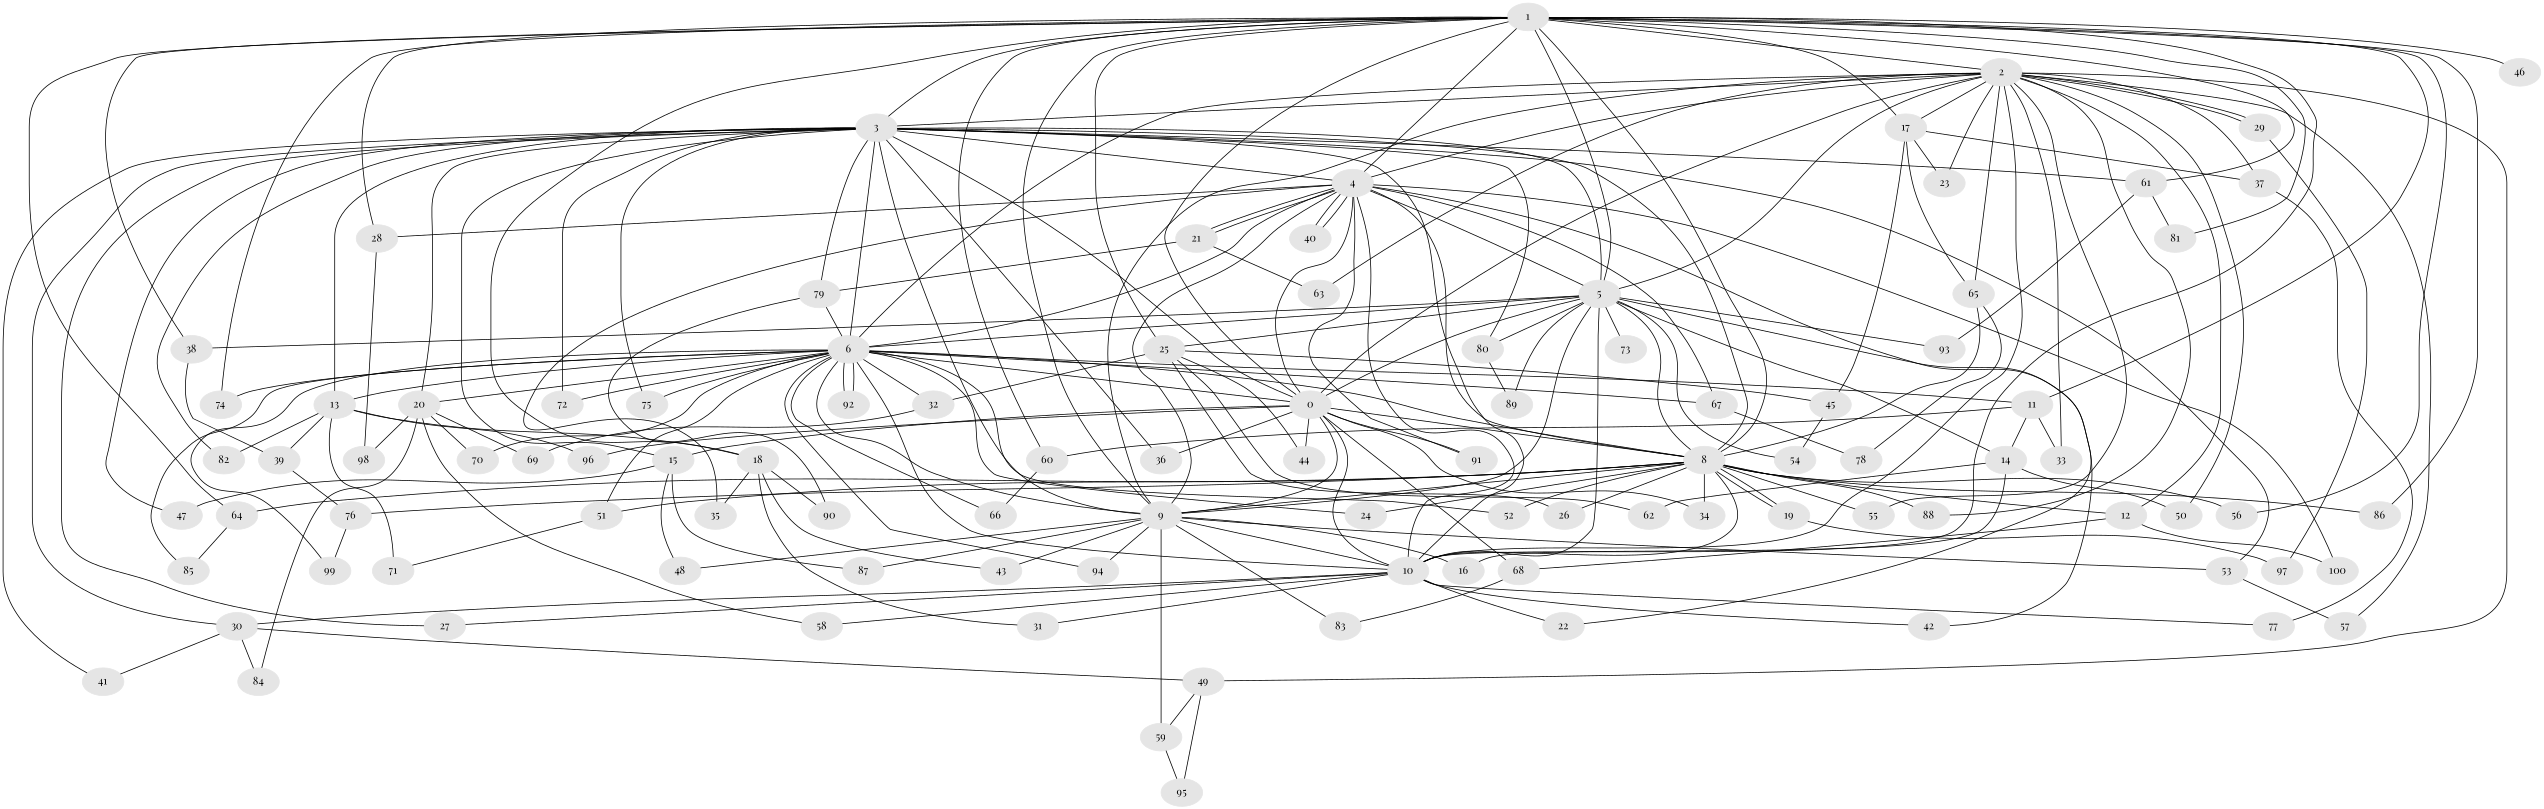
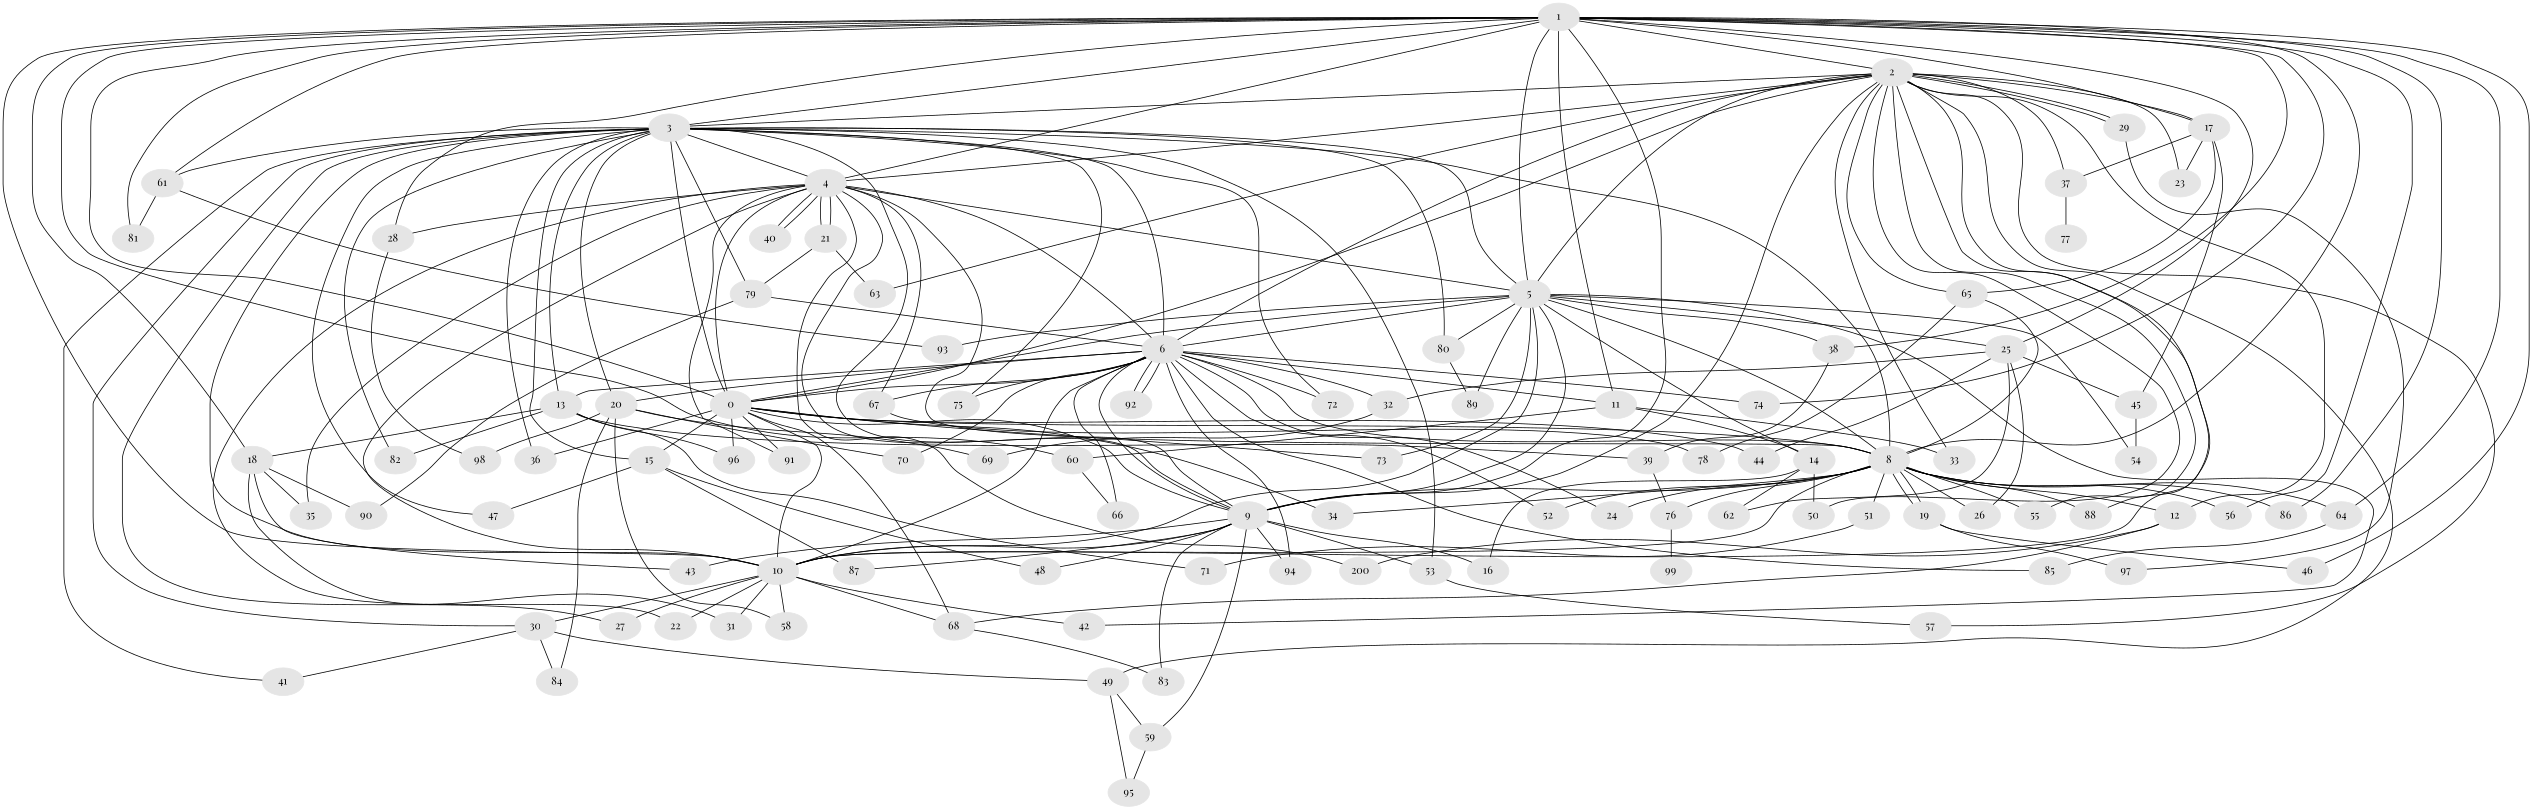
  graph {
    fontname="Playfair Display"
    node [color=gray90 fontname="Playfair Display" style=filled]
    edge [fontname="Playfair Display"]
    1
    2
    3
    4
    5
    n6 [label=0]
    8
    9
    10
    11
    17
    18
    25
    28
    38
    46
    56
    60
    61
    64
    74
    81
    86
    6
    12
    23
    29
    33
    37
    49
    50
    55
    57
    63
    65
    88
    13
    15
    20
    27
    30
    36
    41
    47
    53
    72
    75
    79
    80
    82
    21
    22
    35
    40
    67
    91
-   100
+   100 [label=200]
    14
    42
    54
    73
    89
    93
    24
    32
    51
    52
    66
    70
    85
    92
    94
    99
    34
    44
    68
    96
    19
    26
    76
    16
    43
    48
    59
    83
    87
    31
    58
    77
    45
    90
    62
    98
    39
    97
    95
    78
    71
    69
    84
    1 -- 2
    1 -- 3
    1 -- 4
    1 -- 5
    1 -- n6
    1 -- 8
    1 -- 9
    1 -- 10
    1 -- 11
    1 -- 17
    1 -- 18
    1 -- 25
    1 -- 28
    1 -- 38
    1 -- 46
    1 -- 56
    1 -- 60
    1 -- 61
    1 -- 64
    1 -- 74
    1 -- 81
    1 -- 86
    2 -- 3
    2 -- 4
    2 -- 5
    2 -- n6
    2 -- 9
    2 -- 10
    2 -- 17
    2 -- 6
    2 -- 12
    2 -- 23
    2 -- 29
    2 -- 29
    2 -- 33
    2 -- 37
    2 -- 49
    2 -- 50
    2 -- 55
    2 -- 57
    2 -- 63
    2 -- 65
    2 -- 88
    3 -- 4
    3 -- 5
    3 -- n6
    3 -- 8
    3 -- 9
    3 -- 10
    3 -- 61
    3 -- 6
    3 -- 13
    3 -- 15
    3 -- 20
    3 -- 27
    3 -- 30
    3 -- 36
    3 -- 41
    3 -- 47
    3 -- 53
    3 -- 72
    3 -- 75
    3 -- 79
    3 -- 80
    3 -- 82
    4 -- 5
    4 -- n6
    4 -- 8
    4 -- 9
    4 -- 10
    4 -- 28
    4 -- 6
    4 -- 21
    4 -- 21
    4 -- 22
    4 -- 35
    4 -- 40
    4 -- 40
    4 -- 67
    4 -- 91
    4 -- 100
    5 -- n6
    5 -- 8
    5 -- 9
    5 -- 10
    5 -- 25
    5 -- 38
    5 -- 6
    5 -- 80
    5 -- 14
    5 -- 42
    5 -- 54
    5 -- 73
    5 -- 89
    5 -- 93
    n6 -- 8
    n6 -- 9
    n6 -- 10
    n6 -- 15
    n6 -- 36
    n6 -- 91
+   n6 -- 73
    n6 -- 34
    n6 -- 44
    n6 -- 68
    n6 -- 96
    8 -- 9
    8 -- 10
    8 -- 56
    8 -- 64
    8 -- 86
    8 -- 12
    8 -- 55
    8 -- 88
    8 -- 24
    8 -- 51
    8 -- 52
    8 -- 34
    8 -- 19
    8 -- 19
    8 -- 26
    8 -- 76
    9 -- 10
    9 -- 53
    9 -- 94
    9 -- 16
    9 -- 43
    9 -- 48
    9 -- 59
    9 -- 83
    9 -- 87
    10 -- 27
    10 -- 30
    10 -- 22
    10 -- 42
    10 -- 31
    10 -- 58
-   10 -- 77
+   10 -- 68
    11 -- 60
    11 -- 33
    11 -- 14
    17 -- 23
    17 -- 37
    17 -- 65
    17 -- 45
    18 -- 35
    18 -- 43
    18 -- 31
    18 -- 90
    25 -- 32
    25 -- 44
    25 -- 26
    25 -- 45
    25 -- 62
    28 -- 98
    38 -- 39
    60 -- 66
    61 -- 81
    61 -- 93
    64 -- 85
    6 -- n6
    6 -- 8
    6 -- 9
    6 -- 10
    6 -- 11
    6 -- 74
    6 -- 13
    6 -- 20
    6 -- 72
    6 -- 75
    6 -- 67
    6 -- 24
    6 -- 32
-   6 -- 51
    6 -- 52
    6 -- 66
    6 -- 70
    6 -- 85
    6 -- 92
    6 -- 92
    6 -- 94
-   6 -- 99
    12 -- 100
    12 -- 68
    29 -- 97
    37 -- 77
    49 -- 59
    49 -- 95
    65 -- 8
    65 -- 78
    13 -- 18
    13 -- 82
    13 -- 96
    13 -- 39
    13 -- 71
    15 -- 47
    15 -- 48
    15 -- 87
    20 -- 70
    20 -- 58
    20 -- 98
    20 -- 69
    20 -- 84
    30 -- 49
    30 -- 41
    30 -- 84
    53 -- 57
    79 -- 6
    79 -- 90
    80 -- 89
    21 -- 63
    21 -- 79
    67 -- 78
    14 -- 50
    14 -- 16
    14 -- 62
    32 -- 69
    51 -- 71
    68 -- 83
+   19 -- 46
    19 -- 97
    76 -- 99
    59 -- 95
    45 -- 54
    39 -- 76
  }
